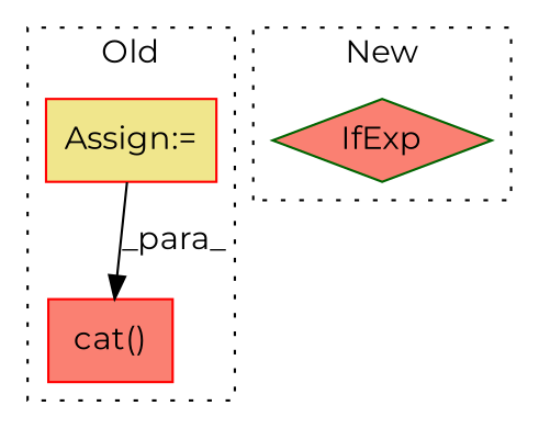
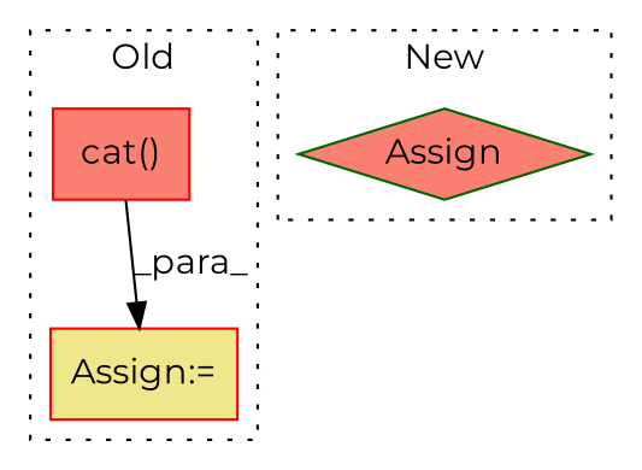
  digraph {
    fontname=Montserrat
    node [shape=box style=filled fillcolor=salmon color=red fontname=Montserrat]
    n1 [a=75 l="10,8" label="cat()" s="3030,3100"]
    n2 [a=68 l=3 label="Assign:=" s=3018 fillcolor=khaki]
-   n3 [a=51 l="4,6" label=IfExp s="2932,2950" shape=diamond color=darkgreen]
+   n3 [a=51 l="4,6" label=Assign s="2932,2950" shape=diamond color=darkgreen]
    subgraph cluster_1 {
      label=Old
      style=dotted
      n1
      n2
    }
    subgraph cluster_2 {
      label=New
      style=dotted
      n3
    }
-   n2 -> n1 [label=_para_ fontname=Montserrat]
+   n1 -> n2 [label=_para_ fontname=Montserrat]
  }
